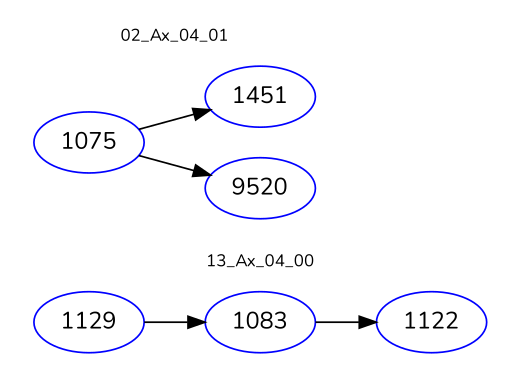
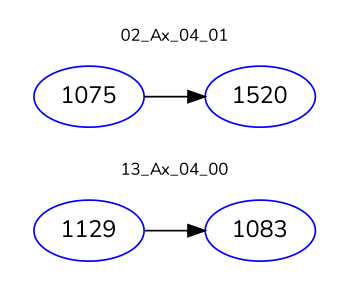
  digraph {
    fontname=Nunito
    rankdir=LR
    node [color=blue fontname=Nunito]
    edge [color=black fontname=Nunito]
    n1 [label=1083]
-   n2 [label=1122]
    n3 [label=1129]
    n4 [label=1075]
-   n5 [label=9520]
-   n6 [label=1451]
+   n5 [label=1520]
    subgraph cluster_1 {
      color=white
      fontsize=10
      label="13_Ax_04_00"
      n1
-     n2
      n3
    }
    subgraph cluster_2 {
      color=white
      fontsize=10
      label="02_Ax_04_01"
      n4
      n5
-     n6
    }
-   n1 -> n2
    n3 -> n1
    n4 -> n5
-   n4 -> n6
  }
